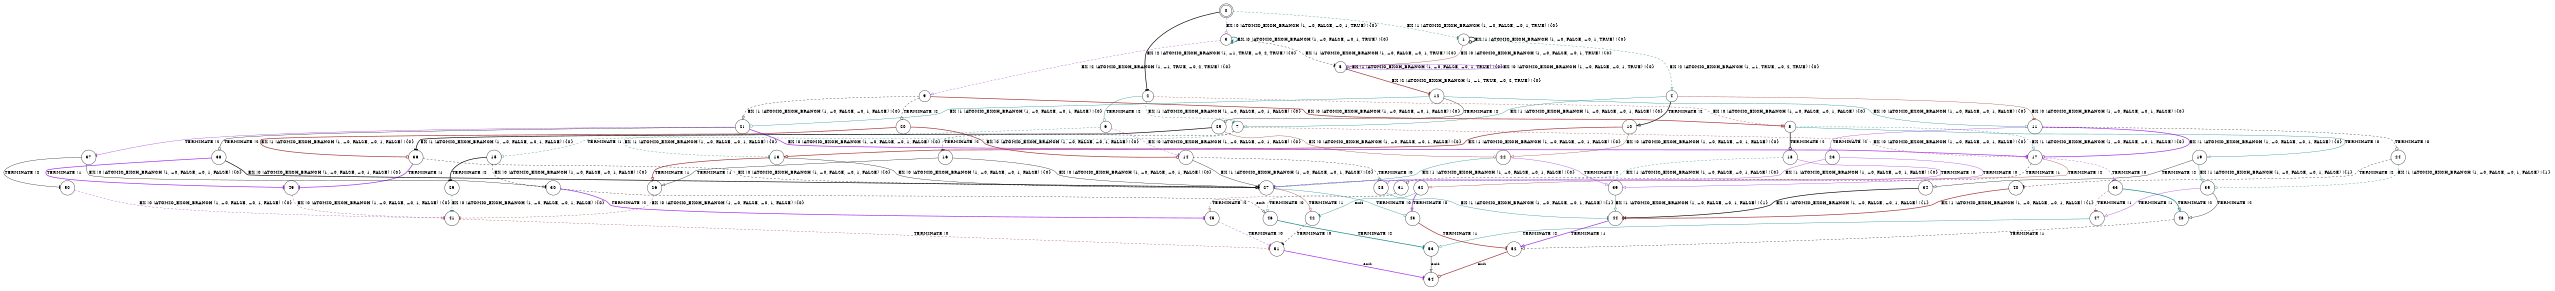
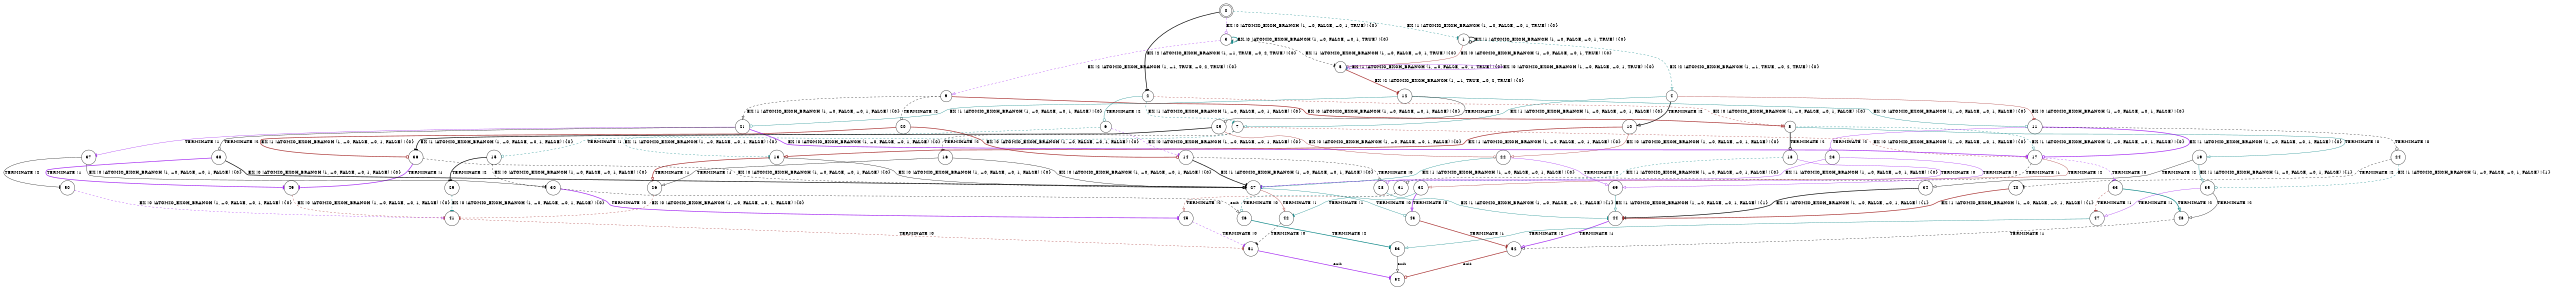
  digraph {
    node [shape=circle]
    edge [arrowhead=tee color=black style=dashed]
    0 [peripheries=2]
    1
    2
    3
    4
    5
    6
    7
    8
    9
    10
    11
    12
    13
    14
    15
    16
    17
    18
    19
    20
    21
    22
    23
    24
    25
    26
    27
    28
    29
    30
    31
    32
    33
    34
    35
    36
    37
    38
    39
    40
    41
    42
    43
    44
    45
    46
    47
    48
    49
    50
    51
    52
    53
    54
    0 -> 1 [color=teal label="EX !1 !ATOMIC_EXCH_BRANCH (1, +0, FALSE, +0, 1, TRUE) !{0}"]
    0 -> 2 [label="EX !2 !ATOMIC_EXCH_BRANCH (1, +1, TRUE, +0, 2, TRUE) !{0}" style=bold]
    0 -> 3 [arrowhead=odot color=purple label="EX !0 !ATOMIC_EXCH_BRANCH (1, +0, FALSE, +0, 1, TRUE) !{0}"]
    1 -> 1 [arrowhead=odot label="EX !1 !ATOMIC_EXCH_BRANCH (1, +0, FALSE, +0, 1, TRUE) !{0}" style=bold]
    1 -> 4 [arrowhead=onormal color=teal label="EX !2 !ATOMIC_EXCH_BRANCH (1, +1, TRUE, +0, 2, TRUE) !{0}"]
    1 -> 5 [arrowhead=odot color=brown label="EX !0 !ATOMIC_EXCH_BRANCH (1, +0, FALSE, +0, 1, TRUE) !{0}" style=solid]
    2 -> 6 [arrowhead=odot color=teal label="TERMINATE !2" style=solid]
    2 -> 7 [color=teal label="EX !1 !ATOMIC_EXCH_BRANCH (1, +0, FALSE, +0, 1, FALSE) !{0}"]
    2 -> 8 [arrowhead=odot color=brown label="EX !0 !ATOMIC_EXCH_BRANCH (1, +0, FALSE, +0, 1, FALSE) !{0}"]
    3 -> 3 [color=teal label="EX !0 !ATOMIC_EXCH_BRANCH (1, +0, FALSE, +0, 1, TRUE) !{0}" style=bold]
    3 -> 5 [label="EX !1 !ATOMIC_EXCH_BRANCH (1, +0, FALSE, +0, 1, TRUE) !{0}"]
    3 -> 9 [arrowhead=onormal color=purple label="EX !2 !ATOMIC_EXCH_BRANCH (1, +1, TRUE, +0, 2, TRUE) !{0}"]
    4 -> 7 [arrowhead=onormal color=teal label="EX !1 !ATOMIC_EXCH_BRANCH (1, +0, FALSE, +0, 1, FALSE) !{0}" style=solid]
    4 -> 10 [arrowhead=onormal label="TERMINATE !2" style=bold]
    4 -> 11 [color=brown label="EX !0 !ATOMIC_EXCH_BRANCH (1, +0, FALSE, +0, 1, FALSE) !{0}" style=solid]
    5 -> 5 [color=teal label="EX !1 !ATOMIC_EXCH_BRANCH (1, +0, FALSE, +0, 1, TRUE) !{0}"]
    5 -> 5 [arrowhead=onormal color=purple label="EX !0 !ATOMIC_EXCH_BRANCH (1, +0, FALSE, +0, 1, TRUE) !{0}" style=solid]
    5 -> 12 [color=brown label="EX !2 !ATOMIC_EXCH_BRANCH (1, +1, TRUE, +0, 2, TRUE) !{0}" style=bold]
    6 -> 13 [color=teal label="EX !1 !ATOMIC_EXCH_BRANCH (1, +0, FALSE, +0, 1, FALSE) !{0}"]
    6 -> 14 [color=purple label="EX !0 !ATOMIC_EXCH_BRANCH (1, +0, FALSE, +0, 1, FALSE) !{0}"]
    7 -> 15 [arrowhead=odot color=teal label="TERMINATE !1"]
    7 -> 16 [label="TERMINATE !2"]
    7 -> 17 [arrowhead=odot color=brown label="EX !0 !ATOMIC_EXCH_BRANCH (1, +0, FALSE, +0, 1, FALSE) !{0}"]
    8 -> 17 [arrowhead=onormal color=teal label="EX !1 !ATOMIC_EXCH_BRANCH (1, +0, FALSE, +0, 1, FALSE) !{0}"]
    8 -> 18 [arrowhead=odot label="TERMINATE !2" style=bold]
    8 -> 19 [arrowhead=onormal color=teal label="TERMINATE !0" style=solid]
    9 -> 8 [arrowhead=onormal color=brown label="EX !0 !ATOMIC_EXCH_BRANCH (1, +0, FALSE, +0, 1, FALSE) !{0}" style=bold]
    9 -> 20 [arrowhead=odot label="TERMINATE !2"]
    9 -> 21 [arrowhead=onormal label="EX !1 !ATOMIC_EXCH_BRANCH (1, +0, FALSE, +0, 1, FALSE) !{0}"]
    10 -> 13 [arrowhead=onormal color=brown label="EX !1 !ATOMIC_EXCH_BRANCH (1, +0, FALSE, +0, 1, FALSE) !{0}" style=bold]
    10 -> 22 [arrowhead=onormal color=brown label="EX !0 !ATOMIC_EXCH_BRANCH (1, +0, FALSE, +0, 1, FALSE) !{0}" style=solid]
    11 -> 17 [arrowhead=odot color=purple label="EX !1 !ATOMIC_EXCH_BRANCH (1, +0, FALSE, +0, 1, FALSE) !{0}" style=bold]
    11 -> 23 [arrowhead=odot color=purple label="TERMINATE !2" style=solid]
    11 -> 24 [arrowhead=odot label="TERMINATE !0"]
    12 -> 11 [arrowhead=odot color=teal label="EX !0 !ATOMIC_EXCH_BRANCH (1, +0, FALSE, +0, 1, FALSE) !{0}" style=solid]
    12 -> 21 [arrowhead=odot color=teal label="EX !1 !ATOMIC_EXCH_BRANCH (1, +0, FALSE, +0, 1, FALSE) !{0}" style=solid]
    12 -> 25 [arrowhead=odot label="TERMINATE !2" style=solid]
    13 -> 26 [arrowhead=onormal color=brown label="TERMINATE !1" style=bold]
    13 -> 27 [label="EX !0 !ATOMIC_EXCH_BRANCH (1, +0, FALSE, +0, 1, FALSE) !{0}" style=solid]
-   14 -> 27 [label="EX !1 !ATOMIC_EXCH_BRANCH (1, +0, FALSE, +0, 1, FALSE) !{0}" style=solid]
+   14 -> 27 [label="EX !1 !ATOMIC_EXCH_BRANCH (1, +0, FALSE, +0, 1, FALSE) !{0}" style=bold]
    14 -> 28 [arrowhead=odot label="TERMINATE !0"]
    15 -> 29 [label="TERMINATE !2" style=bold]
    15 -> 30 [arrowhead=onormal label="EX !0 !ATOMIC_EXCH_BRANCH (1, +0, FALSE, +0, 1, FALSE) !{0}"]
    16 -> 26 [arrowhead=onormal label="TERMINATE !1" style=solid]
    16 -> 27 [arrowhead=onormal label="EX !0 !ATOMIC_EXCH_BRANCH (1, +0, FALSE, +0, 1, FALSE) !{0}" style=solid]
    17 -> 31 [arrowhead=odot label="TERMINATE !1"]
    17 -> 32 [arrowhead=onormal color=brown label="TERMINATE !2" style=solid]
    17 -> 33 [color=purple label="TERMINATE !0"]
    18 -> 27 [color=teal label="EX !1 !ATOMIC_EXCH_BRANCH (1, +0, FALSE, +0, 1, FALSE) !{0}"]
    18 -> 28 [arrowhead=odot color=purple label="TERMINATE !0" style=solid]
    19 -> 34 [arrowhead=onormal label="TERMINATE !2" style=solid]
    19 -> 35 [arrowhead=onormal color=teal label="EX !1 !ATOMIC_EXCH_BRANCH (1, +0, FALSE, +0, 1, FALSE) !{1}" style=solid]
    20 -> 14 [arrowhead=odot color=brown label="EX !0 !ATOMIC_EXCH_BRANCH (1, +0, FALSE, +0, 1, FALSE) !{0}" style=bold]
    20 -> 36 [arrowhead=odot color=brown label="EX !1 !ATOMIC_EXCH_BRANCH (1, +0, FALSE, +0, 1, FALSE) !{0}" style=bold]
    21 -> 17 [color=purple label="EX !0 !ATOMIC_EXCH_BRANCH (1, +0, FALSE, +0, 1, FALSE) !{0}" style=bold]
-   21 -> 37 [color=purple label="TERMINATE !2" style=solid]
+   21 -> 37 [color=purple label="TERMINATE !1" style=solid]
    21 -> 38 [arrowhead=odot label="TERMINATE !2" style=solid]
    22 -> 27 [arrowhead=odot color=teal label="EX !1 !ATOMIC_EXCH_BRANCH (1, +0, FALSE, +0, 1, FALSE) !{0}" style=solid]
    22 -> 39 [arrowhead=onormal color=purple label="TERMINATE !0" style=solid]
    23 -> 27 [color=purple label="EX !1 !ATOMIC_EXCH_BRANCH (1, +0, FALSE, +0, 1, FALSE) !{0}" style=solid]
    23 -> 39 [arrowhead=onormal color=purple label="TERMINATE !0" style=solid]
    24 -> 35 [arrowhead=odot color=teal label="EX !1 !ATOMIC_EXCH_BRANCH (1, +0, FALSE, +0, 1, FALSE) !{1}"]
    24 -> 40 [label="TERMINATE !2"]
    25 -> 22 [arrowhead=odot color=brown label="EX !0 !ATOMIC_EXCH_BRANCH (1, +0, FALSE, +0, 1, FALSE) !{0}" style=solid]
    25 -> 36 [label="EX !1 !ATOMIC_EXCH_BRANCH (1, +0, FALSE, +0, 1, FALSE) !{0}" style=bold]
    26 -> 41 [color=brown label="EX !0 !ATOMIC_EXCH_BRANCH (1, +0, FALSE, +0, 1, FALSE) !{0}"]
    27 -> 42 [arrowhead=onormal color=brown label="TERMINATE !1" style=solid]
    27 -> 43 [arrowhead=odot color=teal label="TERMINATE !0" style=solid]
    28 -> 44 [color=teal label="EX !1 !ATOMIC_EXCH_BRANCH (1, +0, FALSE, +0, 1, FALSE) !{1}" style=solid]
    29 -> 41 [color=teal label="EX !0 !ATOMIC_EXCH_BRANCH (1, +0, FALSE, +0, 1, FALSE) !{0}"]
    30 -> 45 [color=purple label="TERMINATE !2" style=bold]
    30 -> 46 [arrowhead=onormal label=exit]
    31 -> 45 [arrowhead=onormal color=brown label="TERMINATE !2"]
    31 -> 46 [arrowhead=odot color=teal label="TERMINATE !0"]
-   32 -> 42 [color=teal label=exit style=solid]
+   32 -> 42 [color=teal label="TERMINATE !1" style=solid]
    32 -> 43 [arrowhead=onormal color=purple label="TERMINATE !0" style=bold]
    33 -> 47 [color=brown label="TERMINATE !1"]
    33 -> 48 [arrowhead=onormal color=teal label="TERMINATE !2" style=bold]
    34 -> 44 [arrowhead=onormal label="EX !1 !ATOMIC_EXCH_BRANCH (1, +0, FALSE, +0, 1, FALSE) !{1}" style=bold]
    35 -> 47 [arrowhead=onormal color=purple label="TERMINATE !1" style=solid]
    35 -> 48 [arrowhead=onormal label="TERMINATE !2" style=solid]
    36 -> 27 [arrowhead=onormal label="EX !0 !ATOMIC_EXCH_BRANCH (1, +0, FALSE, +0, 1, FALSE) !{0}"]
    36 -> 49 [color=purple label="TERMINATE !1" style=bold]
    37 -> 30 [label="EX !0 !ATOMIC_EXCH_BRANCH (1, +0, FALSE, +0, 1, FALSE) !{0}" style=solid]
    37 -> 50 [label="TERMINATE !2" style=solid]
    38 -> 27 [arrowhead=onormal label="EX !0 !ATOMIC_EXCH_BRANCH (1, +0, FALSE, +0, 1, FALSE) !{0}" style=bold]
    38 -> 49 [color=purple label="TERMINATE !1" style=bold]
    39 -> 44 [arrowhead=onormal color=teal label="EX !1 !ATOMIC_EXCH_BRANCH (1, +0, FALSE, +0, 1, FALSE) !{1}" style=solid]
    40 -> 44 [color=brown label="EX !1 !ATOMIC_EXCH_BRANCH (1, +0, FALSE, +0, 1, FALSE) !{1}" style=bold]
    41 -> 51 [color=brown label="TERMINATE !0"]
    42 -> 51 [label="TERMINATE !0"]
    43 -> 52 [color=brown label="TERMINATE !1" style=bold]
    44 -> 52 [arrowhead=onormal color=purple label="TERMINATE !1" style=bold]
    45 -> 51 [color=purple label="TERMINATE !0"]
    46 -> 53 [color=teal label="TERMINATE !2" style=bold]
    47 -> 53 [arrowhead=onormal color=teal label="TERMINATE !2" style=solid]
    48 -> 52 [arrowhead=onormal label="TERMINATE !1"]
    49 -> 41 [color=brown label="EX !0 !ATOMIC_EXCH_BRANCH (1, +0, FALSE, +0, 1, FALSE) !{0}"]
    50 -> 41 [arrowhead=onormal color=purple label="EX !0 !ATOMIC_EXCH_BRANCH (1, +0, FALSE, +0, 1, FALSE) !{0}"]
    51 -> 54 [color=purple label=exit style=bold]
    52 -> 54 [arrowhead=odot color=brown label=exit style=bold]
    53 -> 54 [arrowhead=onormal label=exit style=solid]
  }
